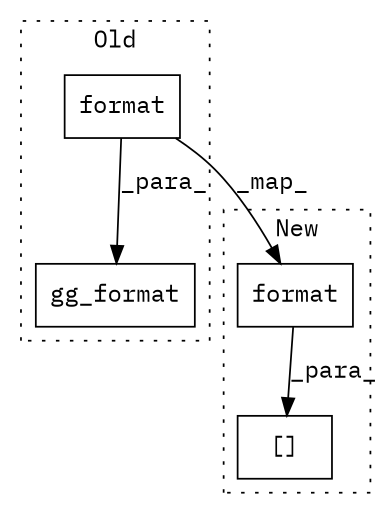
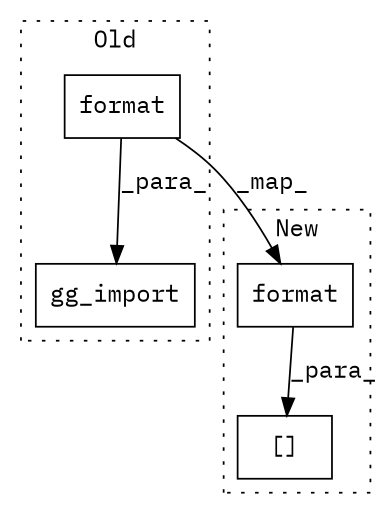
  digraph {
    fontname="IBM Plex Mono"
    node [a=32 l="7,1" shape=box fontname="IBM Plex Mono"]
    edge [fontname="IBM Plex Mono"]
-   n1 [l="10,1" label=gg_format s="4070,4116"]
+   n1 [l="10,1" label=gg_import s="4070,4116"]
    n2 [label=format s="4090,4115"]
    n3 [a=2 l="9,1" label="[]" s="4137,4150"]
    n4 [label=format s="4096,4121"]
    subgraph cluster_1 {
      label=Old
      style=dotted
      n1
      n2
    }
    subgraph cluster_2 {
      label=New
      style=dotted
      n3
      n4
    }
    n2 -> n1 [label=_para_]
    n2 -> n4 [label=_map_]
    n4 -> n3 [label=_para_]
  }
